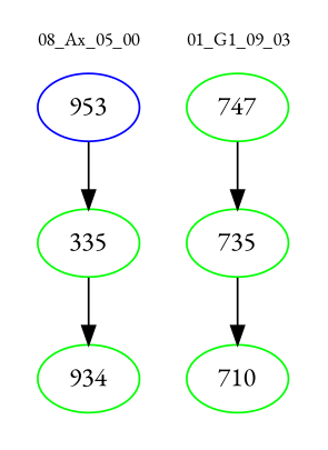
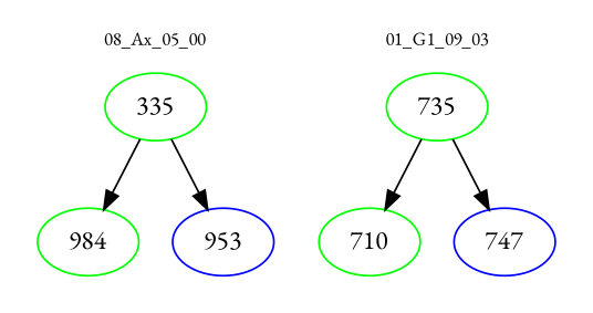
  digraph {
    fontname="EB Garamond"
    node [color=green fontname="EB Garamond"]
    edge [color=black fontname="EB Garamond"]
    n1 [label=335]
-   n2 [label=934]
+   n2 [label=984]
    n3 [color=blue label=953]
    n4 [label=735]
    n5 [label=710]
-   n6 [label=747]
+   n6 [color=blue label=747]
    subgraph cluster_1 {
      color=white
      fontsize=10
      label="08_Ax_05_00"
      n1
      n2
      n3
    }
    subgraph cluster_2 {
      color=white
      fontsize=10
      label="01_G1_09_03"
      n4
      n5
      n6
    }
    n1 -> n2
-   n3 -> n1
+   n1 -> n3
    n4 -> n5
-   n6 -> n4
+   n4 -> n6
  }
